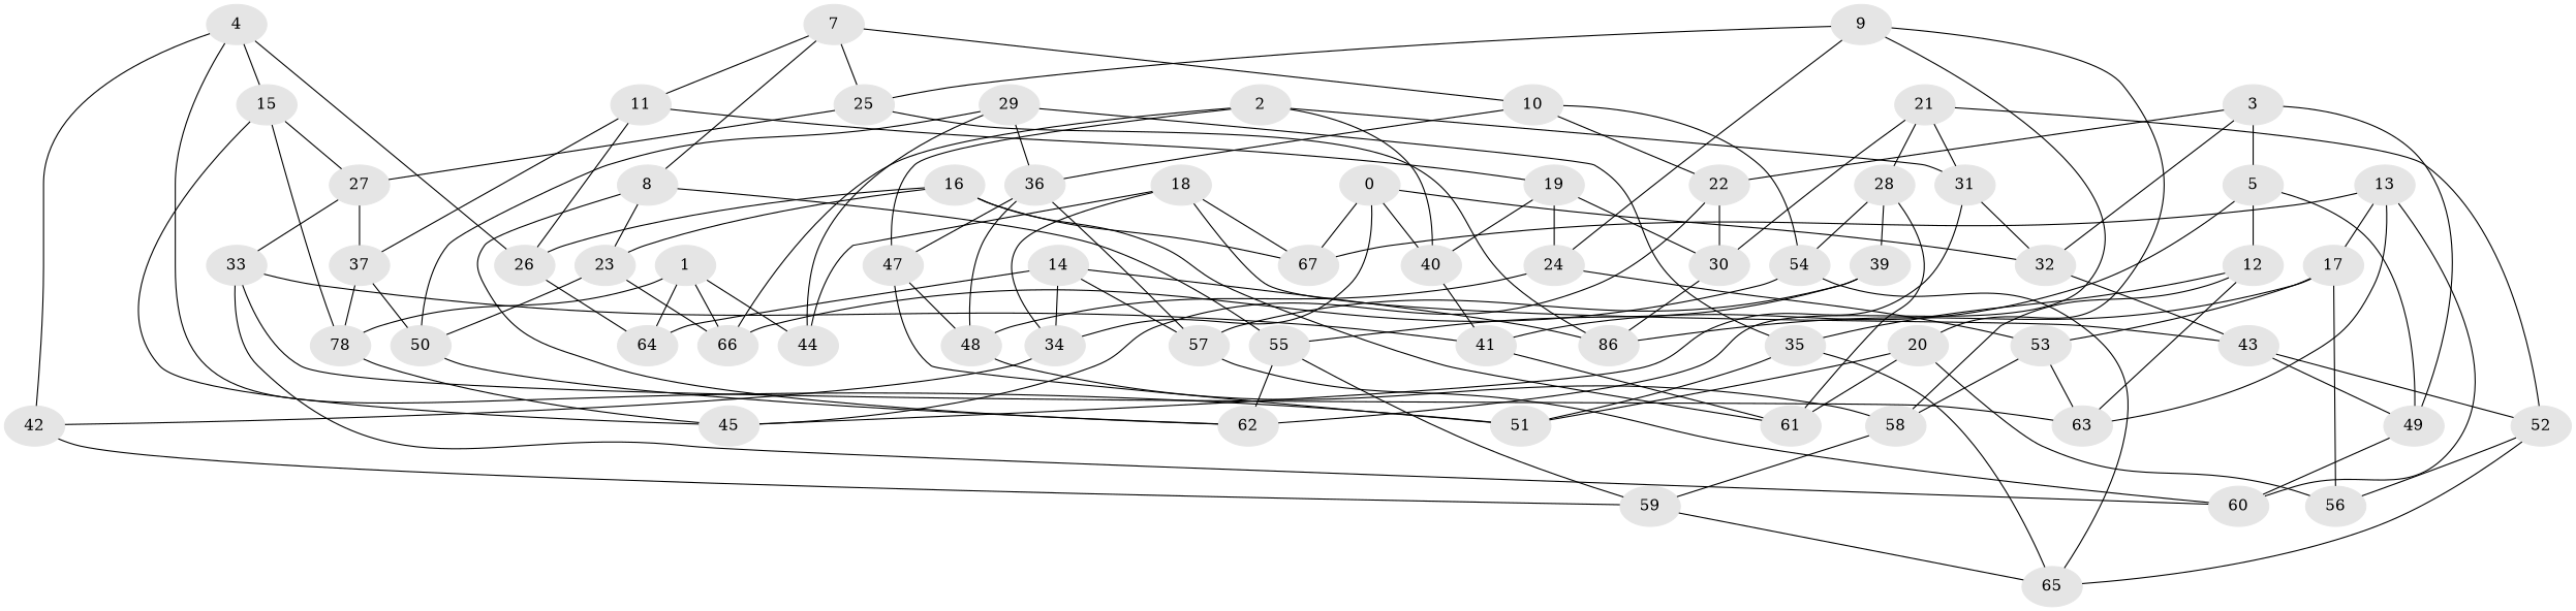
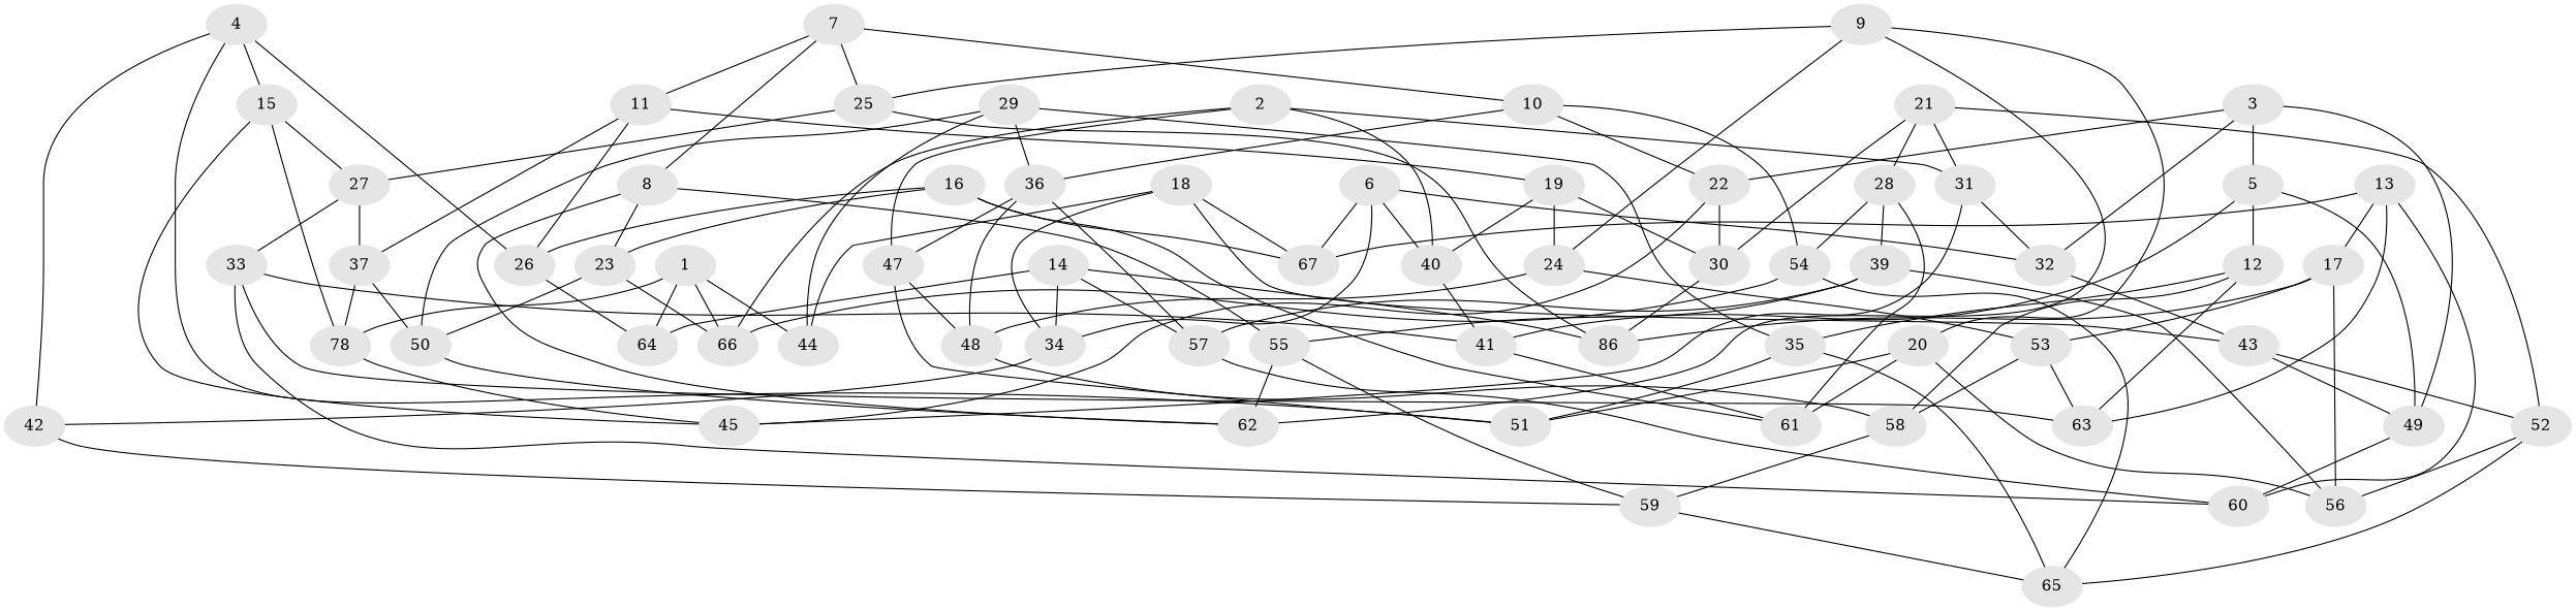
  graph {
    node [color=gray90 style=filled]
    n1 [label=78]
    1
    44
    64
    66
    45
    2
    31
    40
    47
    32
    41
    51
    48
    3
    5
    22
    49
    12
    30
    43
    60
    4
    15
    26
    42
    27
    59
    35
    58
    63
    61
-   6 [label=0]
+   6
    34
    67
    7
    8
    10
    11
    25
    23
    55
    62
    36
    54
    19
    37
    n48 [label=86]
    50
    9
    20
    24
    56
    53
    57
    65
    13
    17
    14
    33
    16
    18
    52
    21
    28
    39
    29
    n1 -- 45
    1 -- n1
    1 -- 44
    1 -- 64
    1 -- 66
    2 -- 66
    2 -- 31
    2 -- 40
    2 -- 47
    31 -- 45
    31 -- 32
    40 -- 41
    47 -- 51
    47 -- 48
    32 -- 43
    41 -- 61
    48 -- 58
    3 -- 32
    3 -- 5
    3 -- 22
    3 -- 49
    5 -- 41
    5 -- 49
    5 -- 12
    22 -- 45
    22 -- 30
    49 -- 60
    12 -- 35
    12 -- 58
    12 -- 63
    30 -- n48
    43 -- 49
    43 -- 52
    4 -- 51
    4 -- 15
    4 -- 26
    4 -- 42
    15 -- n1
    15 -- 45
    15 -- 27
    26 -- 64
    42 -- 59
    27 -- 37
    27 -- 33
    59 -- 65
    35 -- 51
    35 -- 65
    58 -- 59
    6 -- 40
    6 -- 32
    6 -- 34
    6 -- 67
    34 -- 42
    7 -- 8
    7 -- 10
    7 -- 11
    7 -- 25
    8 -- 23
    8 -- 55
    8 -- 62
    10 -- 22
    10 -- 36
    10 -- 54
    11 -- 26
    11 -- 19
    11 -- 37
    25 -- 27
    25 -- n48
    23 -- 66
    23 -- 50
    55 -- 59
    55 -- 62
    36 -- 47
    36 -- 48
    36 -- 57
    54 -- 66
    54 -- 65
    19 -- 40
    19 -- 30
    19 -- 24
    37 -- n1
    37 -- 50
    50 -- 62
    9 -- 25
    9 -- 62
    9 -- 20
    9 -- 24
    20 -- 51
    20 -- 61
    20 -- 56
    24 -- 48
    24 -- 53
    53 -- 58
    53 -- 63
    57 -- 60
    13 -- 60
    13 -- 63
    13 -- 67
    13 -- 17
    17 -- n48
    17 -- 56
    17 -- 53
    14 -- 64
    14 -- 34
    14 -- n48
    14 -- 57
    33 -- 41
    33 -- 60
    33 -- 63
    16 -- 26
    16 -- 61
    16 -- 67
    16 -- 23
    18 -- 44
    18 -- 43
    18 -- 34
    18 -- 67
    52 -- 56
    52 -- 65
    21 -- 31
    21 -- 30
    21 -- 52
    21 -- 28
    28 -- 61
    28 -- 54
    28 -- 39
    39 -- 55
+   39 -- 56
    39 -- 57
    29 -- 44
    29 -- 35
    29 -- 36
    29 -- 50
  }
